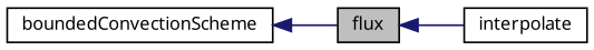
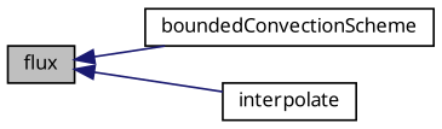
  digraph {
    fontname="Noto Sans"
    rankdir=LR
    node [color=black fontname="Noto Sans" fontsize=10 shape=record]
    edge [color=midnightblue dir=back fontname="Noto Sans" fontsize=10 labelfontname=Helvetica labelfontsize=10 style=solid]
    n1 [fillcolor=grey75 fontcolor=black height=0.2 label=flux style=filled width=0.4]
    n2 [height=0.2 label=boundedConvectionScheme width=0.4]
    n3 [height=0.2 label=interpolate width=0.4]
-   n2 -> n1
+   n1 -> n2
    n1 -> n3
  }
